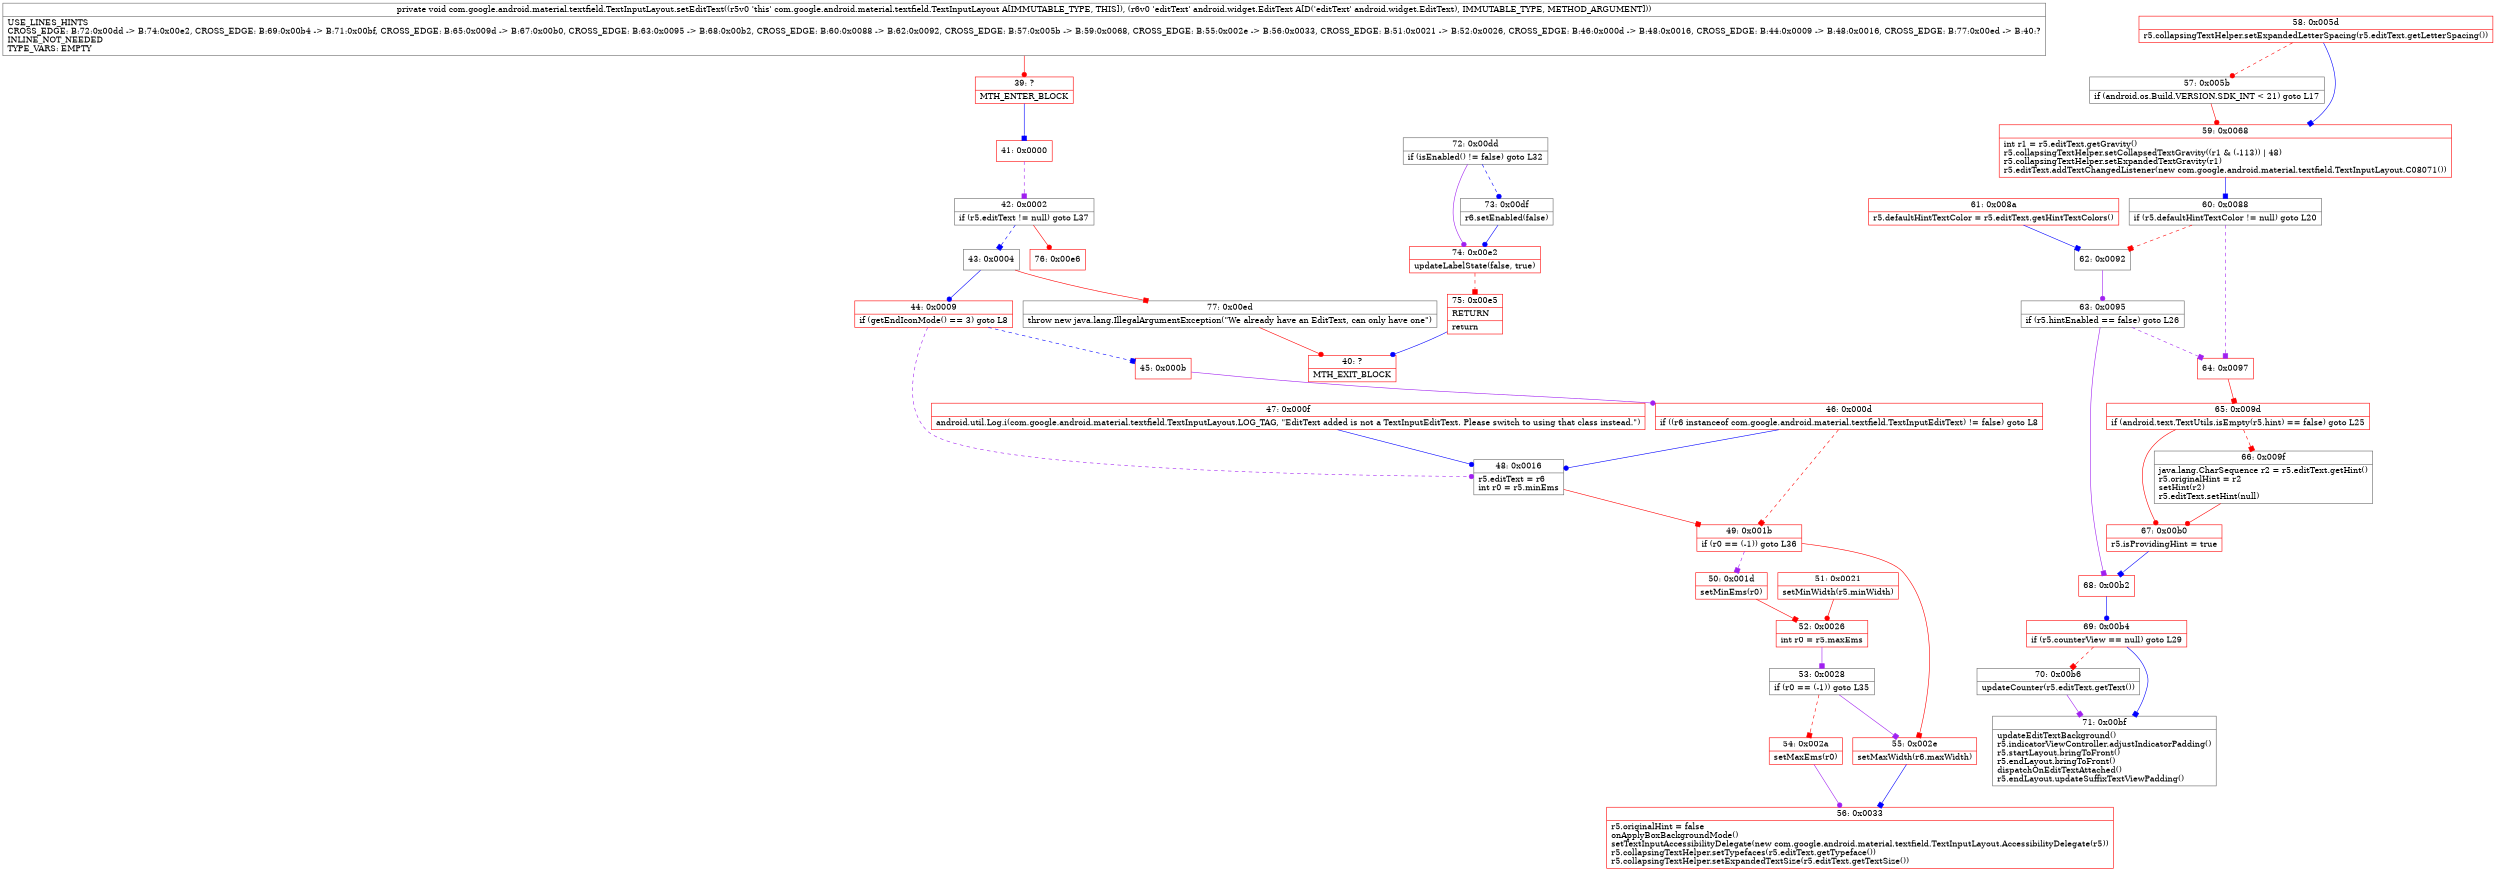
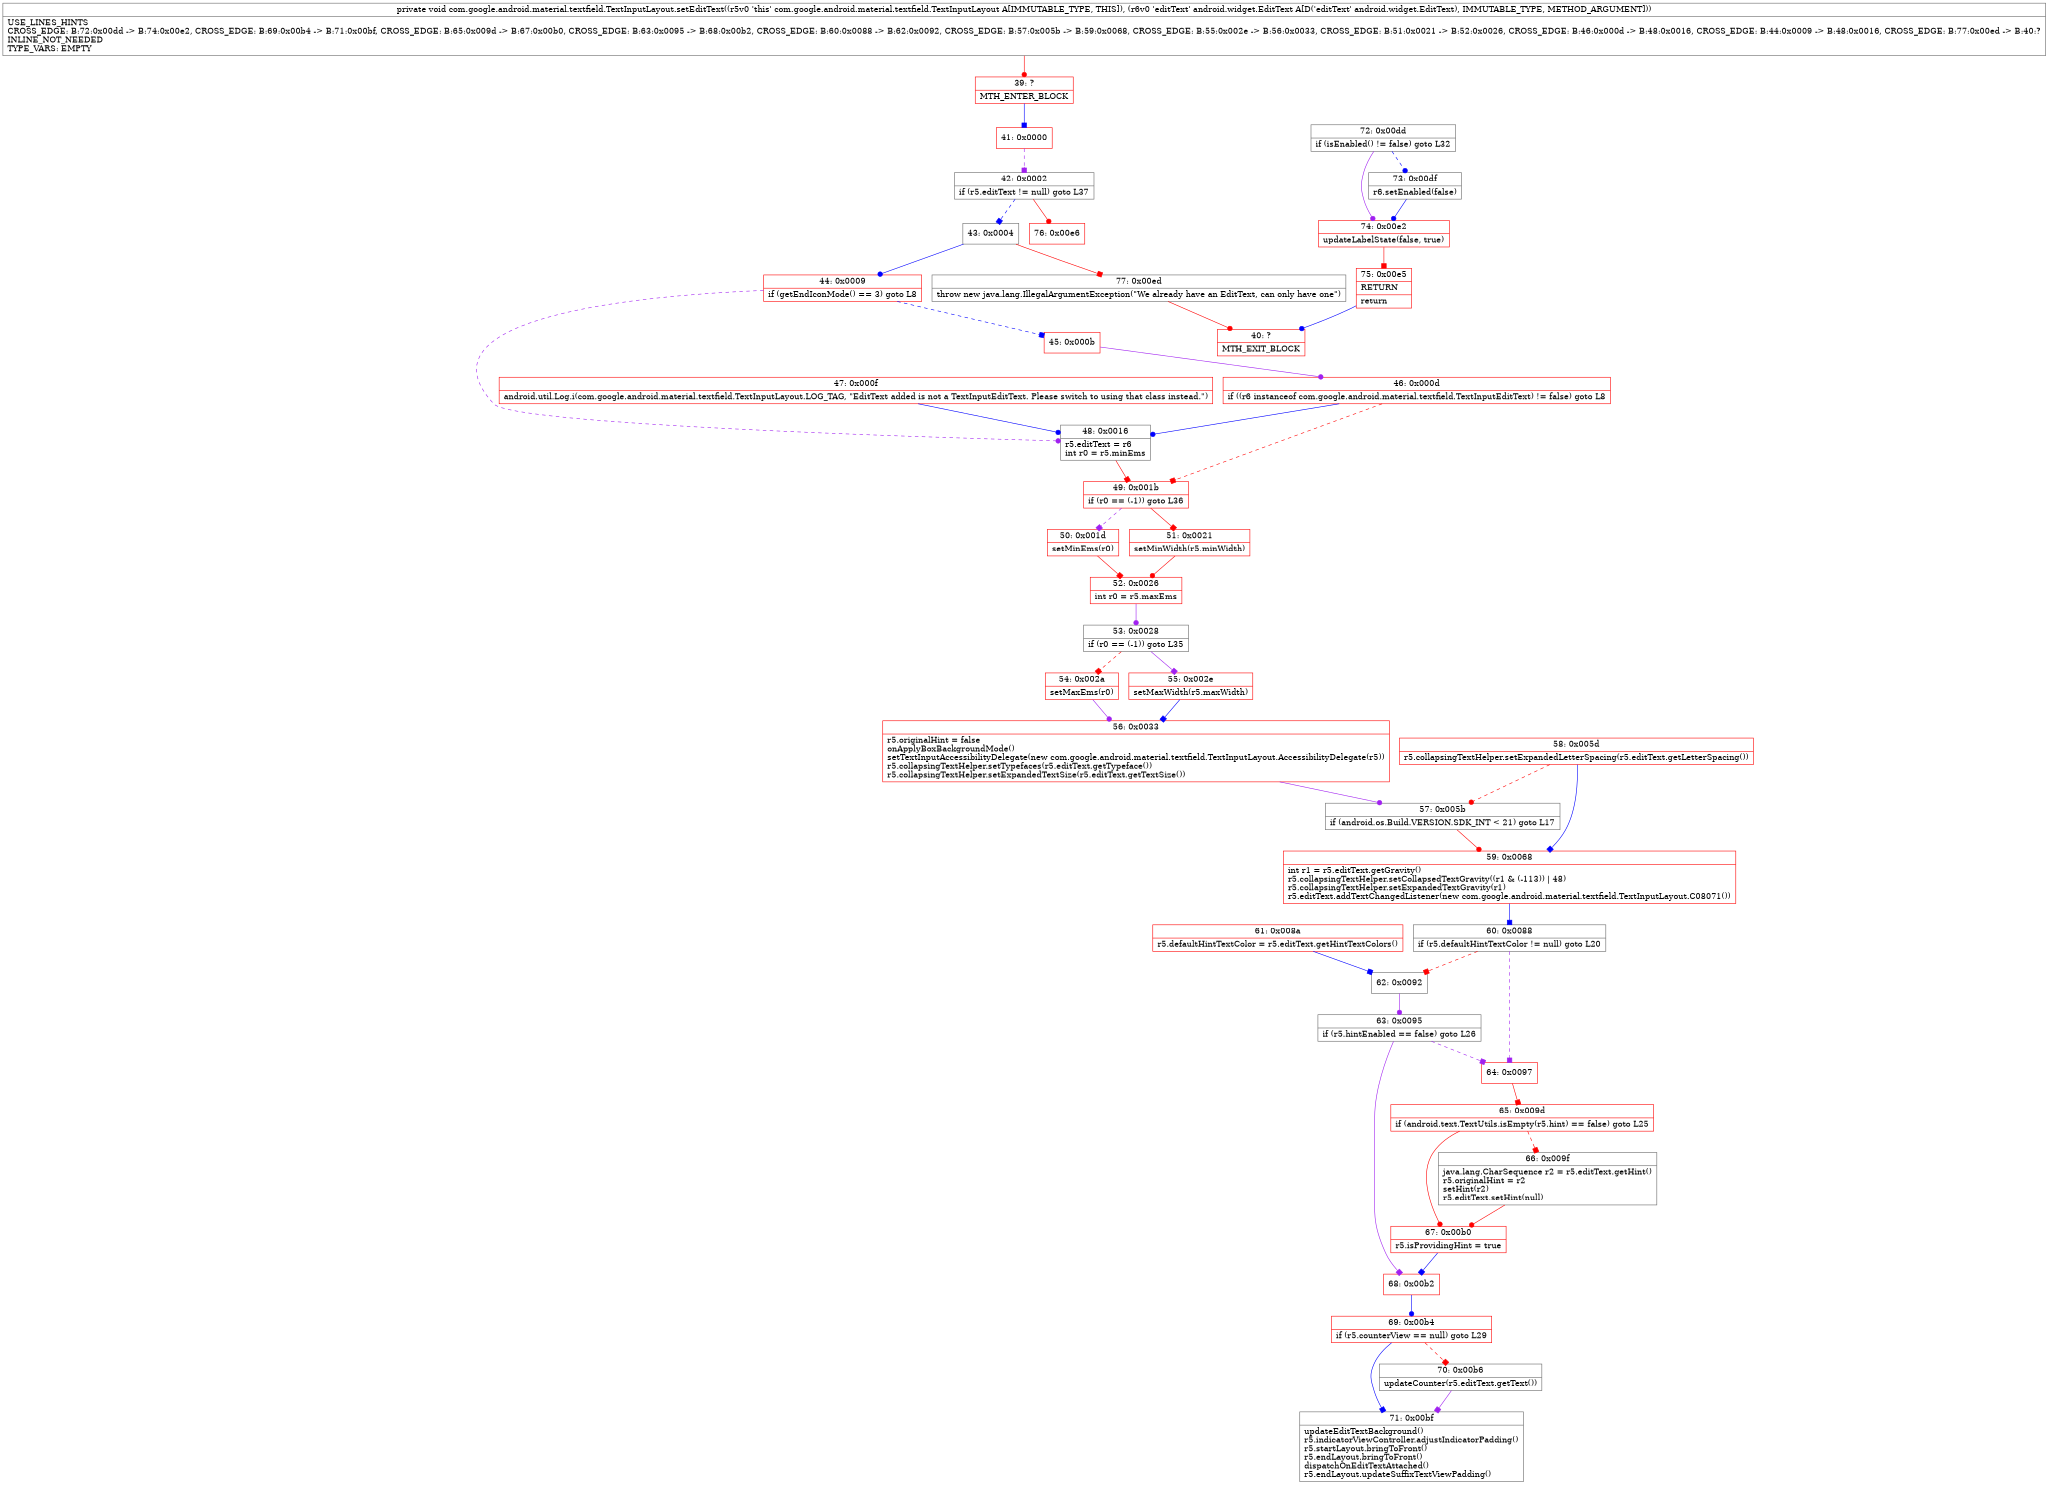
  digraph {
    node [color=red shape=record]
    edge [arrowhead=box color=red]
    n1 [label="{39\:\ ?|MTH_ENTER_BLOCK\l}"]
    n2 [label="{41\:\ 0x0000}"]
    n3 [color=gray40 label="{42\:\ 0x0002|if (r5.editText != null) goto L37\l}"]
    n4 [color=gray40 label="{43\:\ 0x0004}"]
    n5 [label="{76\:\ 0x00e6}"]
    n6 [label="{44\:\ 0x0009|if (getEndIconMode() == 3) goto L8\l}"]
    n7 [color=gray40 label="{77\:\ 0x00ed|throw new java.lang.IllegalArgumentException(\"We already have an EditText, can only have one\")\l}"]
    n8 [label="{45\:\ 0x000b}"]
    n9 [color=gray40 label="{48\:\ 0x0016|r5.editText = r6\lint r0 = r5.minEms\l}"]
    n10 [label="{46\:\ 0x000d|if ((r6 instanceof com.google.android.material.textfield.TextInputEditText) != false) goto L8\l}"]
    n11 [label="{49\:\ 0x001b|if (r0 == (\-1)) goto L36\l}"]
    n12 [label="{47\:\ 0x000f|android.util.Log.i(com.google.android.material.textfield.TextInputLayout.LOG_TAG, \"EditText added is not a TextInputEditText. Please switch to using that class instead.\")\l}"]
    n13 [label="{50\:\ 0x001d|setMinEms(r0)\l}"]
    n14 [label="{51\:\ 0x0021|setMinWidth(r5.minWidth)\l}"]
    n15 [label="{52\:\ 0x0026|int r0 = r5.maxEms\l}"]
    n16 [color=gray40 label="{53\:\ 0x0028|if (r0 == (\-1)) goto L35\l}"]
    n17 [label="{54\:\ 0x002a|setMaxEms(r0)\l}"]
-   n18 [label="{55\:\ 0x002e|setMaxWidth(r6.maxWidth)\l}"]
+   n18 [label="{55\:\ 0x002e|setMaxWidth(r5.maxWidth)\l}"]
    n19 [label="{56\:\ 0x0033|r5.originalHint = false\lonApplyBoxBackgroundMode()\lsetTextInputAccessibilityDelegate(new com.google.android.material.textfield.TextInputLayout.AccessibilityDelegate(r5))\lr5.collapsingTextHelper.setTypefaces(r5.editText.getTypeface())\lr5.collapsingTextHelper.setExpandedTextSize(r5.editText.getTextSize())\l}"]
    n20 [color=gray40 label="{57\:\ 0x005b|if (android.os.Build.VERSION.SDK_INT \< 21) goto L17\l}"]
    n21 [label="{59\:\ 0x0068|int r1 = r5.editText.getGravity()\lr5.collapsingTextHelper.setCollapsedTextGravity((r1 & (\-113)) \| 48)\lr5.collapsingTextHelper.setExpandedTextGravity(r1)\lr5.editText.addTextChangedListener(new com.google.android.material.textfield.TextInputLayout.C08071())\l}"]
    n22 [label="{58\:\ 0x005d|r5.collapsingTextHelper.setExpandedLetterSpacing(r5.editText.getLetterSpacing())\l}"]
    n23 [color=gray40 label="{60\:\ 0x0088|if (r5.defaultHintTextColor != null) goto L20\l}"]
    n24 [color=gray40 label="{62\:\ 0x0092}"]
    n25 [label="{64\:\ 0x0097}"]
    n26 [label="{61\:\ 0x008a|r5.defaultHintTextColor = r5.editText.getHintTextColors()\l}"]
    n27 [color=gray40 label="{63\:\ 0x0095|if (r5.hintEnabled == false) goto L26\l}"]
    n28 [label="{68\:\ 0x00b2}"]
    n29 [label="{65\:\ 0x009d|if (android.text.TextUtils.isEmpty(r5.hint) == false) goto L25\l}"]
    n30 [label="{69\:\ 0x00b4|if (r5.counterView == null) goto L29\l}"]
    n31 [color=gray40 label="{66\:\ 0x009f|java.lang.CharSequence r2 = r5.editText.getHint()\lr5.originalHint = r2\lsetHint(r2)\lr5.editText.setHint(null)\l}"]
    n32 [label="{67\:\ 0x00b0|r5.isProvidingHint = true\l}"]
    n33 [color=gray40 label="{70\:\ 0x00b6|updateCounter(r5.editText.getText())\l}"]
    n34 [color=gray40 label="{71\:\ 0x00bf|updateEditTextBackground()\lr5.indicatorViewController.adjustIndicatorPadding()\lr5.startLayout.bringToFront()\lr5.endLayout.bringToFront()\ldispatchOnEditTextAttached()\lr5.endLayout.updateSuffixTextViewPadding()\l}"]
    n35 [color=gray40 label="{72\:\ 0x00dd|if (isEnabled() != false) goto L32\l}"]
    n36 [color=gray40 label="{73\:\ 0x00df|r6.setEnabled(false)\l}"]
    n37 [label="{74\:\ 0x00e2|updateLabelState(false, true)\l}"]
    n38 [label="{75\:\ 0x00e5|RETURN\l|return\l}"]
    n39 [label="{40\:\ ?|MTH_EXIT_BLOCK\l}"]
    n40 [color=gray40 label="{private void com.google.android.material.textfield.TextInputLayout.setEditText((r5v0 'this' com.google.android.material.textfield.TextInputLayout A[IMMUTABLE_TYPE, THIS]), (r6v0 'editText' android.widget.EditText A[D('editText' android.widget.EditText), IMMUTABLE_TYPE, METHOD_ARGUMENT]))  | USE_LINES_HINTS\lCROSS_EDGE: B:72:0x00dd \-\> B:74:0x00e2, CROSS_EDGE: B:69:0x00b4 \-\> B:71:0x00bf, CROSS_EDGE: B:65:0x009d \-\> B:67:0x00b0, CROSS_EDGE: B:63:0x0095 \-\> B:68:0x00b2, CROSS_EDGE: B:60:0x0088 \-\> B:62:0x0092, CROSS_EDGE: B:57:0x005b \-\> B:59:0x0068, CROSS_EDGE: B:55:0x002e \-\> B:56:0x0033, CROSS_EDGE: B:51:0x0021 \-\> B:52:0x0026, CROSS_EDGE: B:46:0x000d \-\> B:48:0x0016, CROSS_EDGE: B:44:0x0009 \-\> B:48:0x0016, CROSS_EDGE: B:77:0x00ed \-\> B:40:?\lINLINE_NOT_NEEDED\lTYPE_VARS: EMPTY\l}"]
    n1 -> n2 [color=blue]
    n2 -> n3 [color=purple style=dashed]
    n3 -> n4 [color=blue style=dashed]
    n3 -> n5 [arrowhead=dot]
    n4 -> n6 [arrowhead=dot color=blue]
    n4 -> n7
    n6 -> n8 [color=blue style=dashed]
    n6 -> n9 [arrowhead=dot color=purple style=dashed]
    n7 -> n39 [arrowhead=dot]
    n8 -> n10 [arrowhead=dot color=purple]
    n9 -> n11
    n10 -> n9 [arrowhead=dot color=blue]
    n10 -> n11 [style=dashed]
    n11 -> n13 [color=purple style=dashed]
-   n11 -> n18
+   n11 -> n14
    n12 -> n9 [arrowhead=dot color=blue]
    n13 -> n15
    n14 -> n15 [arrowhead=dot]
-   n15 -> n16 [color=purple]
+   n15 -> n16 [arrowhead=dot color=purple]
    n16 -> n17 [style=dashed]
    n16 -> n18 [color=purple]
    n17 -> n19 [arrowhead=dot color=purple]
    n18 -> n19 [color=blue]
+   n19 -> n20 [arrowhead=dot color=purple]
    n20 -> n21 [arrowhead=dot]
    n21 -> n23 [color=blue]
    n22 -> n20 [arrowhead=dot style=dashed]
    n22 -> n21 [color=blue]
    n23 -> n24 [style=dashed]
    n23 -> n25 [color=purple style=dashed]
    n24 -> n27 [arrowhead=dot color=purple]
    n25 -> n29
    n26 -> n24 [color=blue]
    n27 -> n25 [color=purple style=dashed]
    n27 -> n28 [color=purple]
    n28 -> n30 [arrowhead=dot color=blue]
    n29 -> n31 [style=dashed]
    n29 -> n32 [arrowhead=dot]
    n30 -> n33 [style=dashed]
    n30 -> n34 [color=blue]
    n31 -> n32 [arrowhead=dot]
    n32 -> n28 [color=blue]
    n33 -> n34 [color=purple]
    n35 -> n36 [arrowhead=dot color=blue style=dashed]
    n35 -> n37 [arrowhead=dot color=purple]
    n36 -> n37 [arrowhead=dot color=blue]
-   n37 -> n38 [style=dashed]
+   n37 -> n38
    n38 -> n39 [arrowhead=dot color=blue]
    n40 -> n1 [arrowhead=dot]
  }
